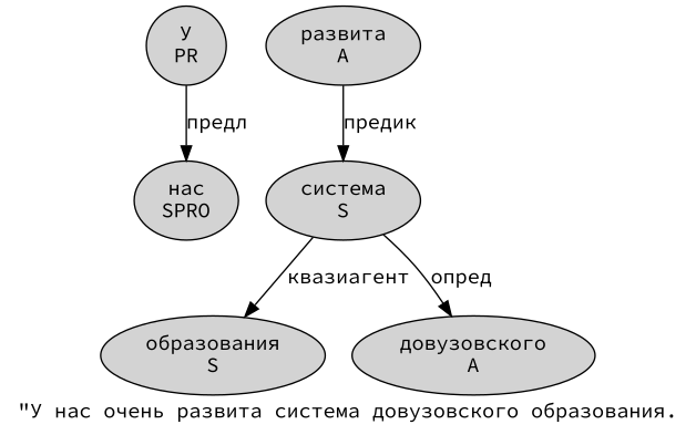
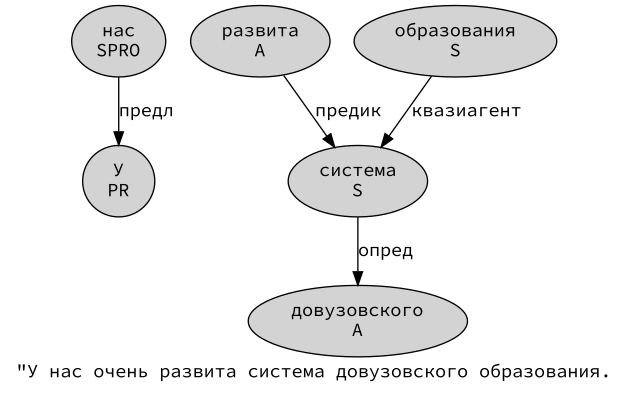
  digraph {
    fontname="Source Code Pro"
    label="\"У нас очень развита система довузовского образования."
    node [fillcolor=lightgray fontname="Source Code Pro" penwidth=1 shape=ellipse style=filled]
    edge [fontname="Source Code Pro"]
    n1 [label="У\nPR"]
    n2 [label="нас\nSPRO"]
    n3 [label="развита\nA"]
    n4 [label="система\nS"]
    n5 [label="образования\nS"]
    n6 [label="довузовского\nA"]
-   n1 -> n2 [label="предл"]
+   n2 -> n1 [label="предл"]
    n3 -> n4 [label="предик"]
-   n4 -> n5 [label="квазиагент"]
+   n5 -> n4 [label="квазиагент"]
    n4 -> n6 [label="опред"]
  }
